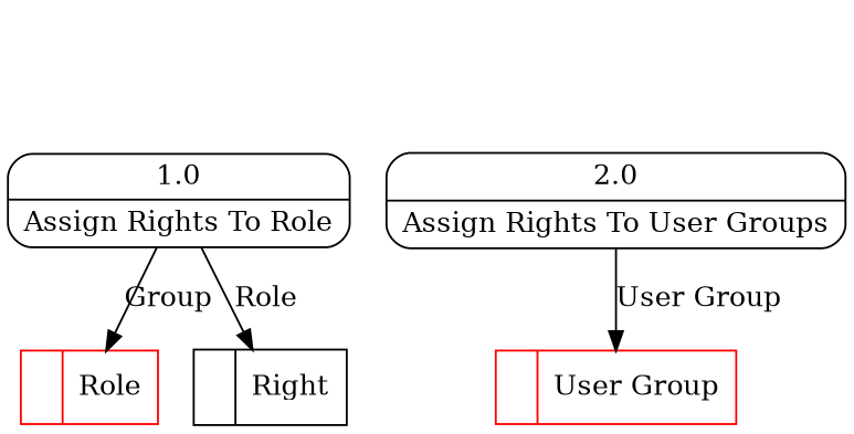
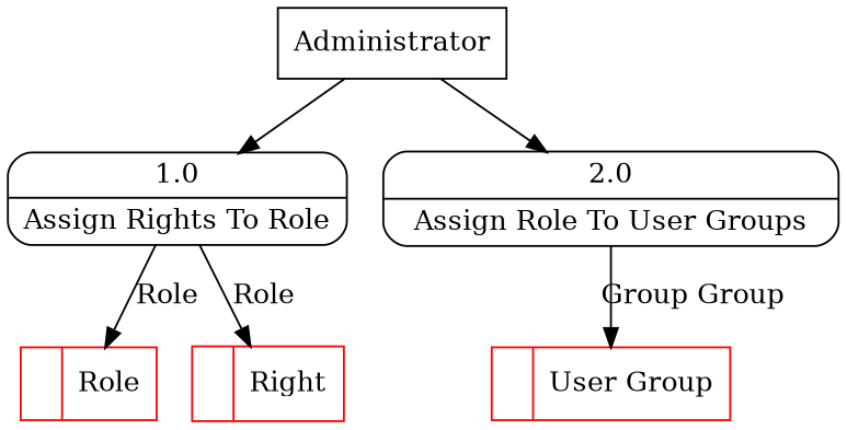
  digraph {
    node [shape=record]
    n1 [color=red label="<f0>  |<f1> Role "]
-   n2 [color=black label="<f0>  |<f1> Right "]
+   n2 [color=red label="<f0>  |<f1> Right "]
    n3 [color=red label="<f0>  |<f1> User Group "]
+   n4 [label=Administrator shape=box]
    n5 [label="{<f0> 1.0|<f1> Assign Rights To Role }" shape=Mrecord]
-   n6 [label="{<f0> 2.0|<f1> Assign Rights To User Groups }" shape=Mrecord]
-   n5 -> n1 [label=Group]
+   n6 [label="{<f0> 2.0|<f1> Assign Role To User Groups }" shape=Mrecord]
+   n4 -> n5
+   n4 -> n6
+   n5 -> n1 [label=Role]
    n5 -> n2 [label=Role]
-   n6 -> n3 [label="User Group"]
+   n6 -> n3 [label="Group Group"]
  }
